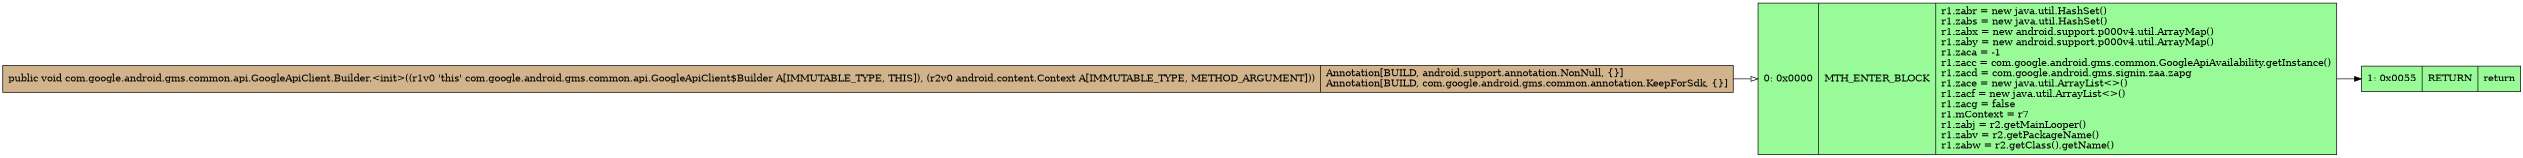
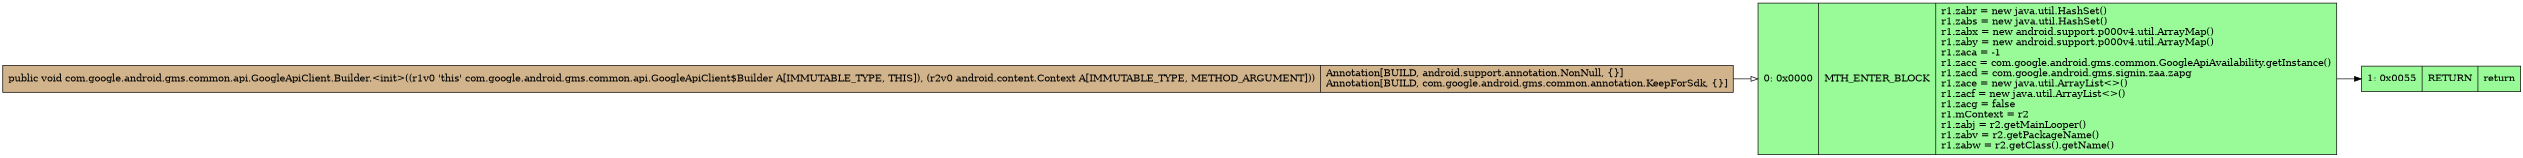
  digraph {
    rankdir=LR
    node [shape=record style=filled fillcolor=palegreen]
-   n1 [label="{0\:\ 0x0000|MTH_ENTER_BLOCK\l|r1.zabr = new java.util.HashSet()\lr1.zabs = new java.util.HashSet()\lr1.zabx = new android.support.p000v4.util.ArrayMap()\lr1.zaby = new android.support.p000v4.util.ArrayMap()\lr1.zaca = \-1\lr1.zacc = com.google.android.gms.common.GoogleApiAvailability.getInstance()\lr1.zacd = com.google.android.gms.signin.zaa.zapg\lr1.zace = new java.util.ArrayList\<\>()\lr1.zacf = new java.util.ArrayList\<\>()\lr1.zacg = false\lr1.mContext = r7\lr1.zabj = r2.getMainLooper()\lr1.zabv = r2.getPackageName()\lr1.zabw = r2.getClass().getName()\l}"]
+   n1 [label="{0\:\ 0x0000|MTH_ENTER_BLOCK\l|r1.zabr = new java.util.HashSet()\lr1.zabs = new java.util.HashSet()\lr1.zabx = new android.support.p000v4.util.ArrayMap()\lr1.zaby = new android.support.p000v4.util.ArrayMap()\lr1.zaca = \-1\lr1.zacc = com.google.android.gms.common.GoogleApiAvailability.getInstance()\lr1.zacd = com.google.android.gms.signin.zaa.zapg\lr1.zace = new java.util.ArrayList\<\>()\lr1.zacf = new java.util.ArrayList\<\>()\lr1.zacg = false\lr1.mContext = r2\lr1.zabj = r2.getMainLooper()\lr1.zabv = r2.getPackageName()\lr1.zabw = r2.getClass().getName()\l}"]
    n2 [label="{1\:\ 0x0055|RETURN\l|return\l}"]
    n3 [label="{public void com.google.android.gms.common.api.GoogleApiClient.Builder.\<init\>((r1v0 'this' com.google.android.gms.common.api.GoogleApiClient$Builder A[IMMUTABLE_TYPE, THIS]), (r2v0 android.content.Context A[IMMUTABLE_TYPE, METHOD_ARGUMENT]))  | Annotation[BUILD, android.support.annotation.NonNull, \{\}]\lAnnotation[BUILD, com.google.android.gms.common.annotation.KeepForSdk, \{\}]\l}" fillcolor=tan]
    n1 -> n2 [arrowhead=normal]
    n3 -> n1 [arrowhead=onormal]
  }
